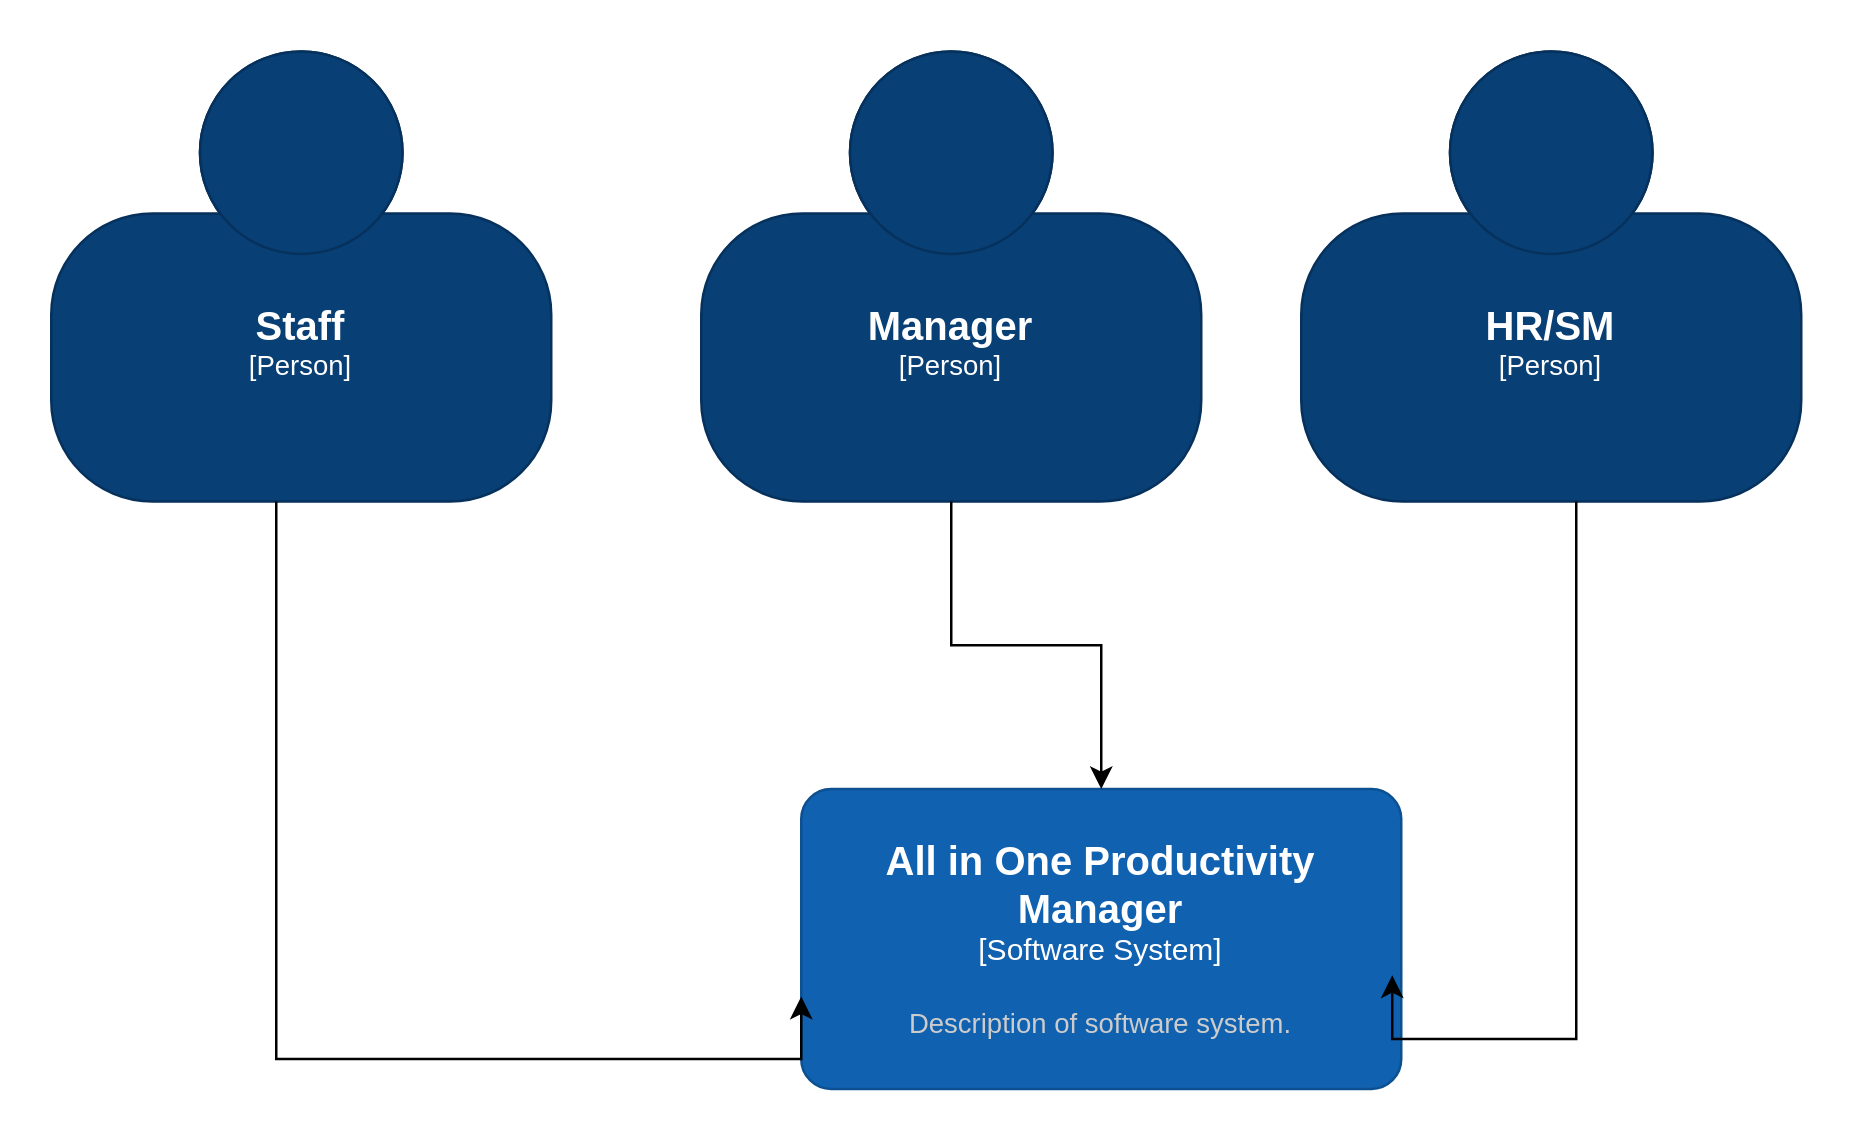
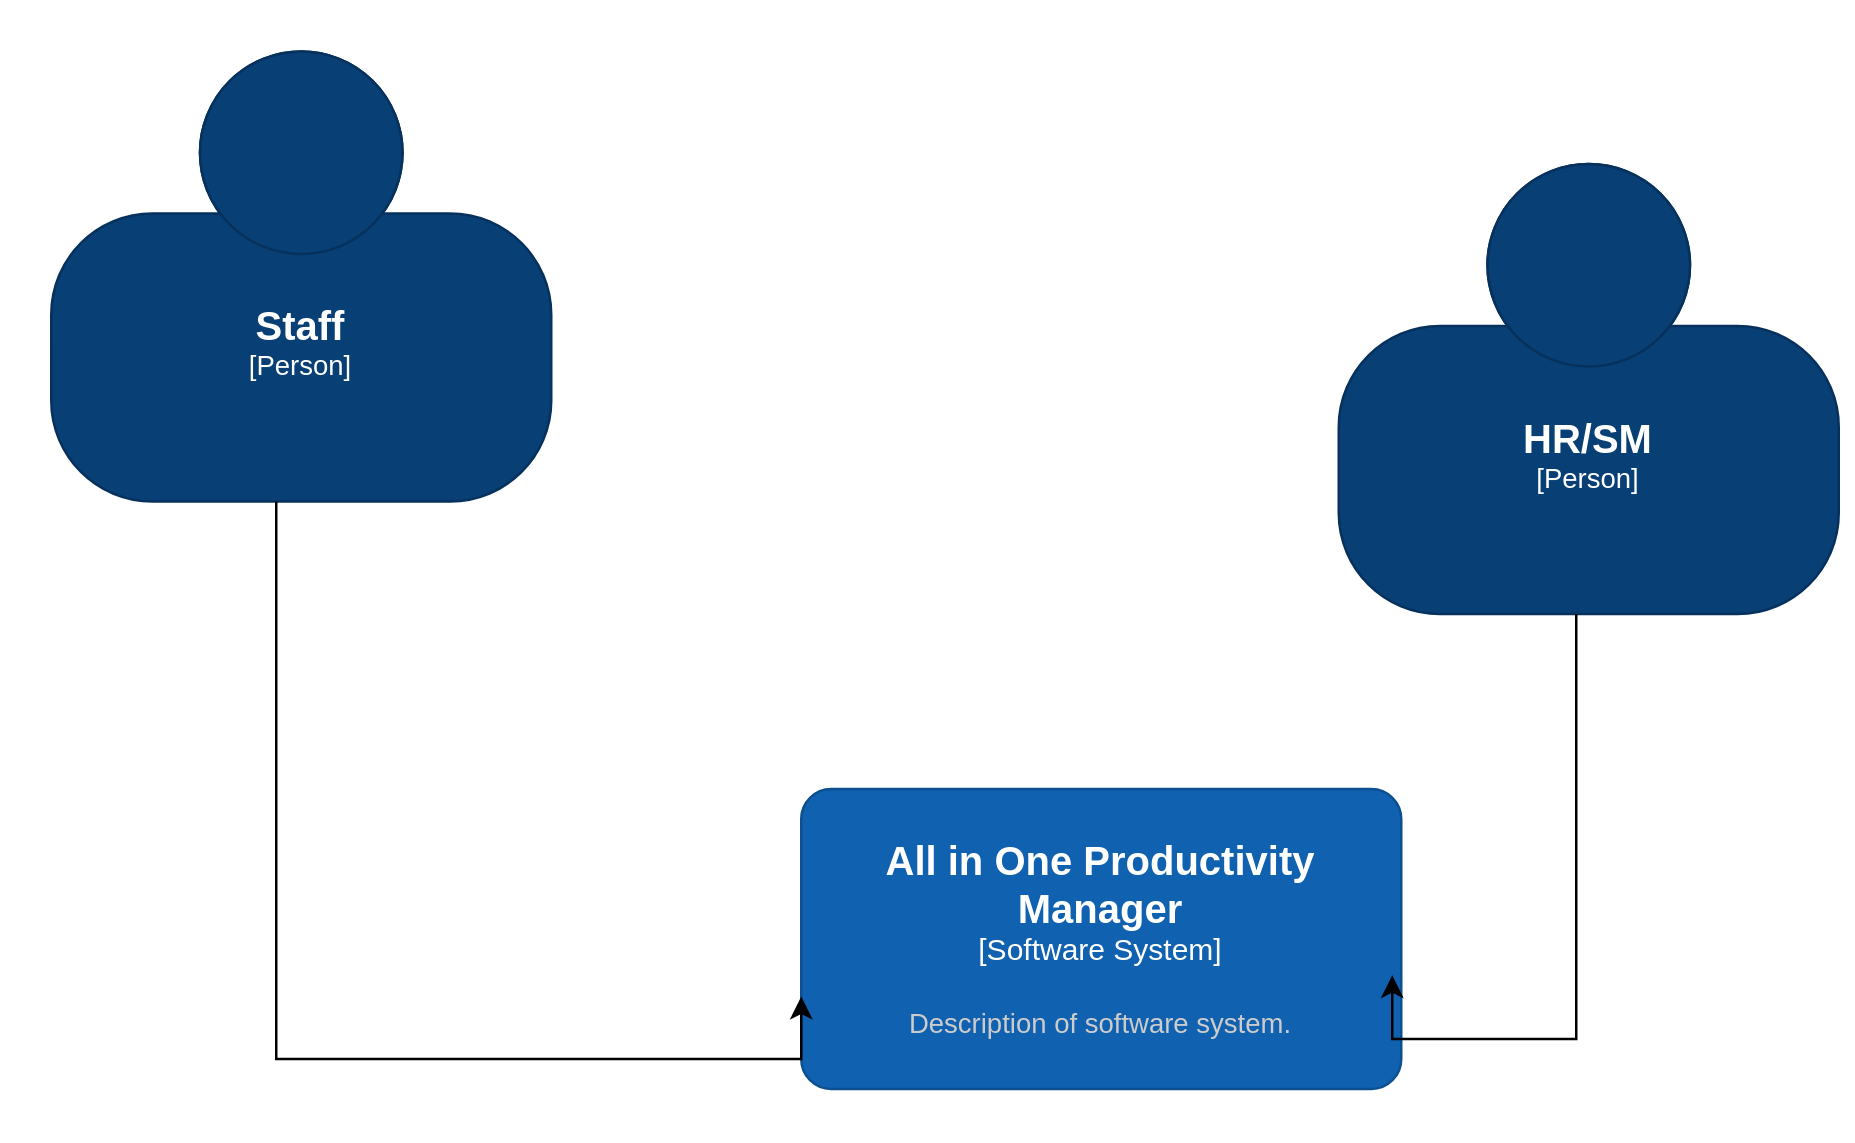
  <mxCell id="0" />
  <mxCell id="1" parent="0" />
  <mxCell id="2" value="&lt;font style=&quot;font-size: 16px&quot;&gt;&lt;b&gt;Staff&lt;/b&gt;&lt;/font&gt;&lt;div&gt;[Person]&lt;/div&gt;&lt;br&gt;&lt;div&gt;&lt;font style=&quot;font-size: 11px&quot;&gt;&lt;font color=&quot;#cccccc&quot;&gt;&lt;/font&gt;&lt;/div&gt;" style="html=1;fontSize=11;dashed=0;whiteSpace=wrap;fillColor=#083F75;strokeColor=#06315C;fontColor=#ffffff;shape=mxgraph.c4.person2;align=center;metaEdit=1;points=[[0.5,0,0],[1,0.5,0],[1,0.75,0],[0.75,1,0],[0.5,1,0],[0.25,1,0],[0,0.75,0],[0,0.5,0]];resizable=0;" parent="1" vertex="1"><mxGeometry x="20" y="20" width="200" height="180" as="geometry" /></mxCell>
- <mxCell id="3" value="&lt;font style=&quot;font-size: 16px&quot;&gt;&lt;b&gt;Manager&lt;/b&gt;&lt;/font&gt;&lt;div&gt;[Person]&lt;/div&gt;&lt;br&gt;&lt;div&gt;&lt;font style=&quot;font-size: 11px&quot;&gt;&lt;font color=&quot;#cccccc&quot;&gt;&lt;/font&gt;&lt;/div&gt;" style="html=1;fontSize=11;dashed=0;whiteSpace=wrap;fillColor=#083F75;strokeColor=#06315C;fontColor=#ffffff;shape=mxgraph.c4.person2;align=center;metaEdit=1;points=[[0.5,0,0],[1,0.5,0],[1,0.75,0],[0.75,1,0],[0.5,1,0],[0.25,1,0],[0,0.75,0],[0,0.5,0]];resizable=0;" parent="1" vertex="1"><mxGeometry x="280" y="20" width="200" height="180" as="geometry" /></mxCell>
- <mxCell id="4" value="&lt;font style=&quot;font-size: 16px&quot;&gt;&lt;b&gt;HR/SM&lt;/b&gt;&lt;/font&gt;&lt;div&gt;[Person]&lt;/div&gt;&lt;br&gt;&lt;div&gt;&lt;font style=&quot;font-size: 11px&quot;&gt;&lt;font color=&quot;#cccccc&quot;&gt;&lt;/font&gt;&lt;/div&gt;" style="html=1;fontSize=11;dashed=0;whiteSpace=wrap;fillColor=#083F75;strokeColor=#06315C;fontColor=#ffffff;shape=mxgraph.c4.person2;align=center;metaEdit=1;points=[[0.5,0,0],[1,0.5,0],[1,0.75,0],[0.75,1,0],[0.5,1,0],[0.25,1,0],[0,0.75,0],[0,0.5,0]];resizable=0;" parent="1" vertex="1"><mxGeometry x="520" y="20" width="200" height="180" as="geometry" /></mxCell>
+ <mxCell id="4" value="&lt;font style=&quot;font-size: 16px&quot;&gt;&lt;b&gt;HR/SM&lt;/b&gt;&lt;/font&gt;&lt;div&gt;[Person]&lt;/div&gt;&lt;br&gt;&lt;div&gt;&lt;font style=&quot;font-size: 11px&quot;&gt;&lt;font color=&quot;#cccccc&quot;&gt;&lt;/font&gt;&lt;/div&gt;" style="html=1;fontSize=11;dashed=0;whiteSpace=wrap;fillColor=#083F75;strokeColor=#06315C;fontColor=#ffffff;shape=mxgraph.c4.person2;align=center;metaEdit=1;points=[[0.5,0,0],[1,0.5,0],[1,0.75,0],[0.75,1,0],[0.5,1,0],[0.25,1,0],[0,0.75,0],[0,0.5,0]];resizable=0;" parent="1" vertex="1"><mxGeometry x="535" y="65" width="200" height="180" as="geometry" /></mxCell>
  <mxCell id="5" value="&lt;font style=&quot;font-size: 16px&quot;&gt;&lt;b&gt;All in One Productivity Manager&lt;/b&gt;&lt;/font&gt;&lt;div&gt;[Software System]&lt;/div&gt;&lt;br&gt;&lt;div&gt;&lt;font style=&quot;font-size: 11px&quot;&gt;&lt;font color=&quot;#cccccc&quot;&gt;Description of software system.&lt;/font&gt;&lt;/div&gt;" style="rounded=1;whiteSpace=wrap;html=1;labelBackgroundColor=none;fillColor=#1061B0;fontColor=#ffffff;align=center;arcSize=10;strokeColor=#0D5091;metaEdit=1;resizable=0;points=[[0.25,0,0],[0.5,0,0],[0.75,0,0],[1,0.25,0],[1,0.5,0],[1,0.75,0],[0.75,1,0],[0.5,1,0],[0.25,1,0],[0,0.75,0],[0,0.5,0],[0,0.25,0]];" parent="1" vertex="1"><mxGeometry x="320" y="315" width="240" height="120" as="geometry" /></mxCell>
  <mxCell id="6" style="edgeStyle=orthogonalEdgeStyle;rounded=0;orthogonalLoop=1;jettySize=auto;html=1;entryX=0;entryY=0.692;entryDx=0;entryDy=0;entryPerimeter=0;" parent="1" source="2" target="5" edge="1"><mxGeometry relative="1" as="geometry"><Array as="points"><mxPoint x="110" y="423" /></Array></mxGeometry></mxCell>
- <mxCell id="7" style="edgeStyle=orthogonalEdgeStyle;rounded=0;orthogonalLoop=1;jettySize=auto;html=1;" parent="1" source="3" target="5" edge="1"><mxGeometry relative="1" as="geometry"><mxPoint x="340" y="340" as="targetPoint" /><Array as="points" /></mxGeometry></mxCell>
  <mxCell id="8" style="edgeStyle=orthogonalEdgeStyle;rounded=0;orthogonalLoop=1;jettySize=auto;html=1;entryX=0.985;entryY=0.621;entryDx=0;entryDy=0;entryPerimeter=0;" parent="1" source="4" target="5" edge="1"><mxGeometry relative="1" as="geometry"><Array as="points"><mxPoint x="630" y="415" /></Array></mxGeometry></mxCell>
